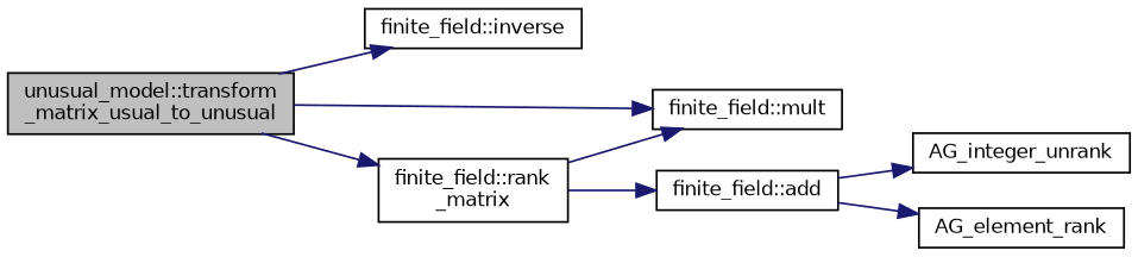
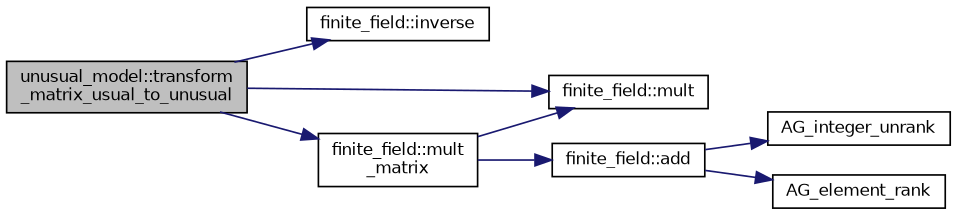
  digraph {
    rankdir=LR
    node [color=black fillcolor=white fontname=Helvetica fontsize=10 shape=record style=filled]
    edge [color=midnightblue fontname=Helvetica fontsize=10 labelfontname=Helvetica labelfontsize=10 style=solid]
    n1 [fillcolor=grey75 fontcolor=black height=0.2 label="unusual_model::transform\l_matrix_usual_to_unusual" width=0.4]
    n2 [height=0.2 label="finite_field::inverse" width=0.4]
    n3 [height=0.2 label="finite_field::mult" width=0.4]
-   n4 [height=0.2 label="finite_field::rank\l_matrix" width=0.4]
+   n4 [height=0.2 label="finite_field::mult\l_matrix" width=0.4]
    n5 [height=0.2 label="finite_field::add" width=0.4]
    n6 [height=0.2 label=AG_integer_unrank width=0.4]
    n7 [height=0.2 label=AG_element_rank width=0.4]
    n1 -> n2
    n1 -> n3
    n1 -> n4
    n4 -> n3
    n4 -> n5
    n5 -> n6
    n5 -> n7
  }
